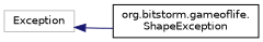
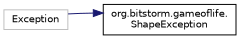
  digraph {
    rankdir=LR
    node [fillcolor=white fontname=Helvetica fontsize=10 shape=record style=filled]
    n1 [color=grey75 height=0.2 label=Exception width=0.4]
    n2 [color=black height=0.2 label="org.bitstorm.gameoflife.\lShapeException" width=0.4]
-   n1 -> n2 [color=midnightblue dir=back fontname=Helvetica fontsize=10 labelfontname=Helvetica labelfontsize=10 style=solid]
+   n2 -> n1 [color=midnightblue dir=back fontname=Helvetica fontsize=10 labelfontname=Helvetica labelfontsize=10 style=solid]
  }
